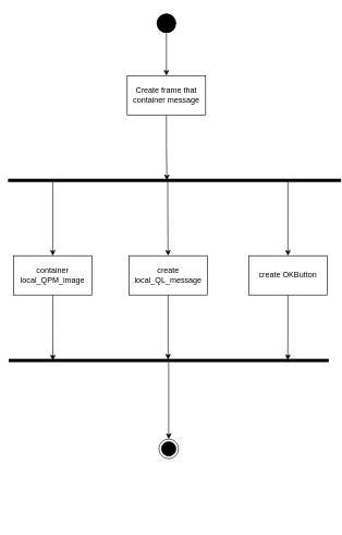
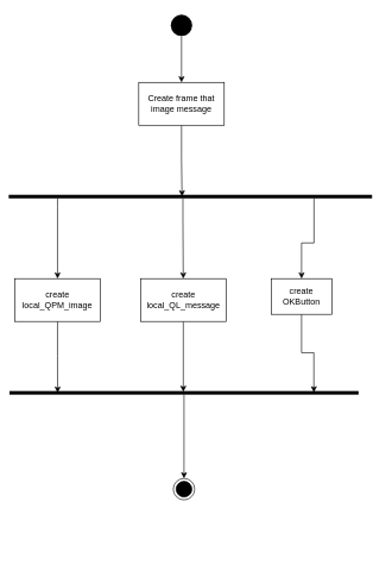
  <mxCell id="0" />
  <mxCell id="1" parent="0" />
  <mxCell id="2" value="" style="edgeStyle=orthogonalEdgeStyle;rounded=0;orthogonalLoop=1;jettySize=auto;html=1;" edge="1" parent="1" source="3" target="5"><mxGeometry relative="1" as="geometry" /></mxCell>
  <mxCell id="3" value="" style="ellipse;fillColor=#000000;strokeColor=none;" vertex="1" parent="1"><mxGeometry x="239" y="20" width="30" height="30" as="geometry" /></mxCell>
  <mxCell id="4" style="edgeStyle=orthogonalEdgeStyle;rounded=0;orthogonalLoop=1;jettySize=auto;html=1;entryX=0.476;entryY=0.523;entryDx=0;entryDy=0;entryPerimeter=0;" edge="1" parent="1" source="5" target="9"><mxGeometry relative="1" as="geometry" /></mxCell>
- <mxCell id="5" value="Create frame that container message" style="whiteSpace=wrap;html=1;fillColor=default;strokeColor=default;" vertex="1" parent="1"><mxGeometry x="194" y="115" width="120" height="60" as="geometry" /></mxCell>
+ <mxCell id="5" value="Create frame that image message" style="whiteSpace=wrap;html=1;fillColor=default;strokeColor=default;" vertex="1" parent="1"><mxGeometry x="194" y="115" width="120" height="60" as="geometry" /></mxCell>
  <mxCell id="6" value="" style="edgeStyle=orthogonalEdgeStyle;rounded=0;orthogonalLoop=1;jettySize=auto;html=1;" edge="1" parent="1" source="9" target="11"><mxGeometry relative="1" as="geometry"><Array as="points"><mxPoint x="80" y="290" /><mxPoint x="80" y="290" /></Array></mxGeometry></mxCell>
  <mxCell id="7" style="edgeStyle=orthogonalEdgeStyle;rounded=0;orthogonalLoop=1;jettySize=auto;html=1;entryX=0.5;entryY=0;entryDx=0;entryDy=0;" edge="1" parent="1" source="9" target="15"><mxGeometry relative="1" as="geometry"><Array as="points"><mxPoint x="440" y="340" /><mxPoint x="440" y="340" /></Array></mxGeometry></mxCell>
  <mxCell id="8" style="edgeStyle=orthogonalEdgeStyle;rounded=0;orthogonalLoop=1;jettySize=auto;html=1;entryX=0.5;entryY=0;entryDx=0;entryDy=0;" edge="1" parent="1" source="9" target="13"><mxGeometry relative="1" as="geometry"><Array as="points"><mxPoint x="256" y="310" /><mxPoint x="256" y="310" /></Array></mxGeometry></mxCell>
  <mxCell id="9" value="" style="html=1;points=[];perimeter=orthogonalPerimeter;fillColor=#000000;strokeColor=none;rotation=90;" vertex="1" parent="1"><mxGeometry x="264" y="20" width="5" height="510" as="geometry" /></mxCell>
  <mxCell id="10" style="edgeStyle=orthogonalEdgeStyle;rounded=0;orthogonalLoop=1;jettySize=auto;html=1;entryX=0.5;entryY=0.862;entryDx=0;entryDy=0;entryPerimeter=0;" edge="1" parent="1" source="11" target="17"><mxGeometry relative="1" as="geometry" /></mxCell>
- <mxCell id="11" value="container local_QPM_image" style="whiteSpace=wrap;html=1;fillColor=default;strokeColor=default;" vertex="1" parent="1"><mxGeometry x="20" y="390" width="120" height="60" as="geometry" /></mxCell>
+ <mxCell id="11" value="create local_QPM_image" style="whiteSpace=wrap;html=1;fillColor=default;strokeColor=default;" vertex="1" parent="1"><mxGeometry x="20" y="390" width="120" height="60" as="geometry" /></mxCell>
  <mxCell id="12" style="edgeStyle=orthogonalEdgeStyle;rounded=0;orthogonalLoop=1;jettySize=auto;html=1;entryX=0.222;entryY=0.502;entryDx=0;entryDy=0;entryPerimeter=0;" edge="1" parent="1" source="13" target="17"><mxGeometry relative="1" as="geometry" /></mxCell>
  <mxCell id="13" value="create local_QL_message" style="whiteSpace=wrap;html=1;fillColor=default;strokeColor=default;" vertex="1" parent="1"><mxGeometry x="196.5" y="390" width="120" height="60" as="geometry" /></mxCell>
  <mxCell id="14" style="edgeStyle=orthogonalEdgeStyle;rounded=0;orthogonalLoop=1;jettySize=auto;html=1;entryX=0.378;entryY=0.128;entryDx=0;entryDy=0;entryPerimeter=0;" edge="1" parent="1" source="15" target="17"><mxGeometry relative="1" as="geometry" /></mxCell>
- <mxCell id="15" value="create OKButton" style="whiteSpace=wrap;html=1;fillColor=default;strokeColor=default;" vertex="1" parent="1"><mxGeometry x="380" y="390" width="120" height="60" as="geometry" /></mxCell>
+ <mxCell id="15" value="create OKButton" style="whiteSpace=wrap;html=1;fillColor=default;strokeColor=default;" vertex="1" parent="1"><mxGeometry x="380" y="390" width="85" height="50" as="geometry" /></mxCell>
  <mxCell id="16" style="edgeStyle=orthogonalEdgeStyle;rounded=0;orthogonalLoop=1;jettySize=auto;html=1;entryX=0.5;entryY=0;entryDx=0;entryDy=0;" edge="1" parent="1" source="17" target="18"><mxGeometry relative="1" as="geometry" /></mxCell>
  <mxCell id="17" value="" style="html=1;points=[];perimeter=orthogonalPerimeter;fillColor=#000000;strokeColor=none;rotation=90;" vertex="1" parent="1"><mxGeometry x="255" y="305" width="5" height="490" as="geometry" /></mxCell>
  <mxCell id="18" value="" style="ellipse;html=1;shape=endState;fillColor=strokeColor;strokeColor=default;" vertex="1" parent="1"><mxGeometry x="242.5" y="670" width="30" height="30" as="geometry" /></mxCell>
